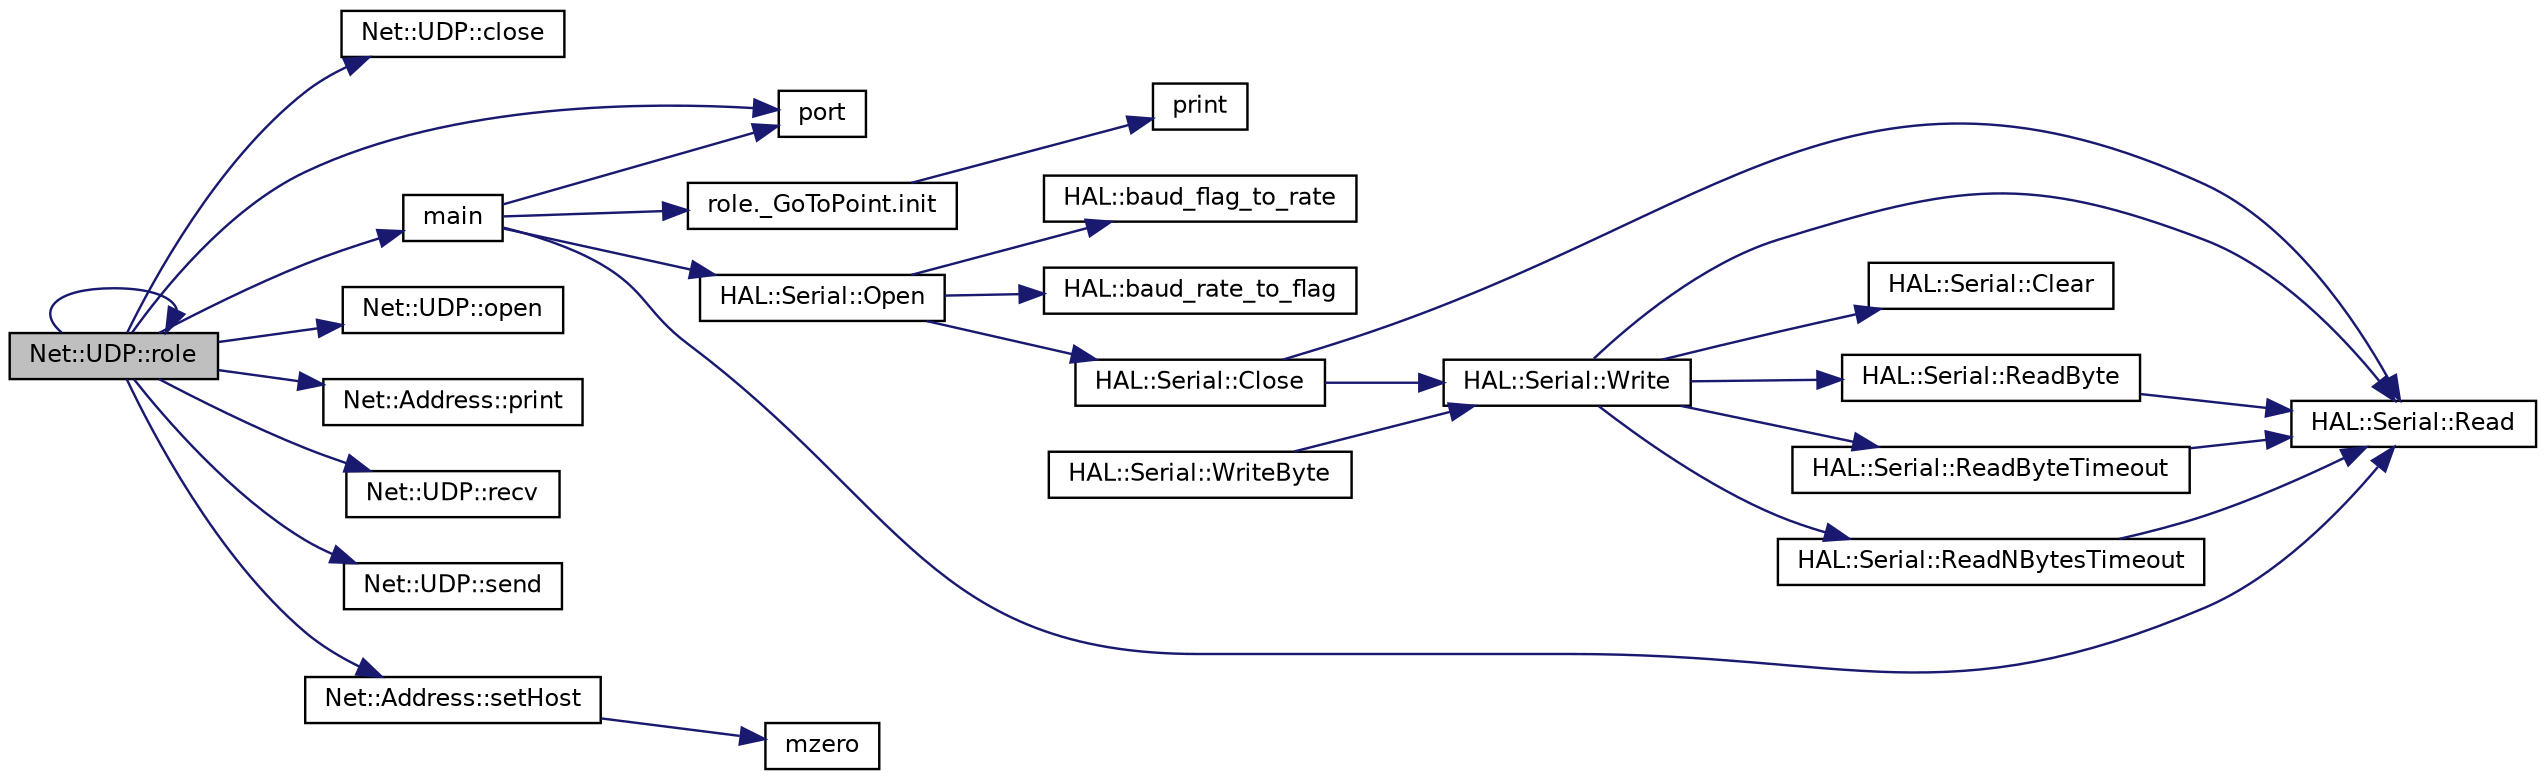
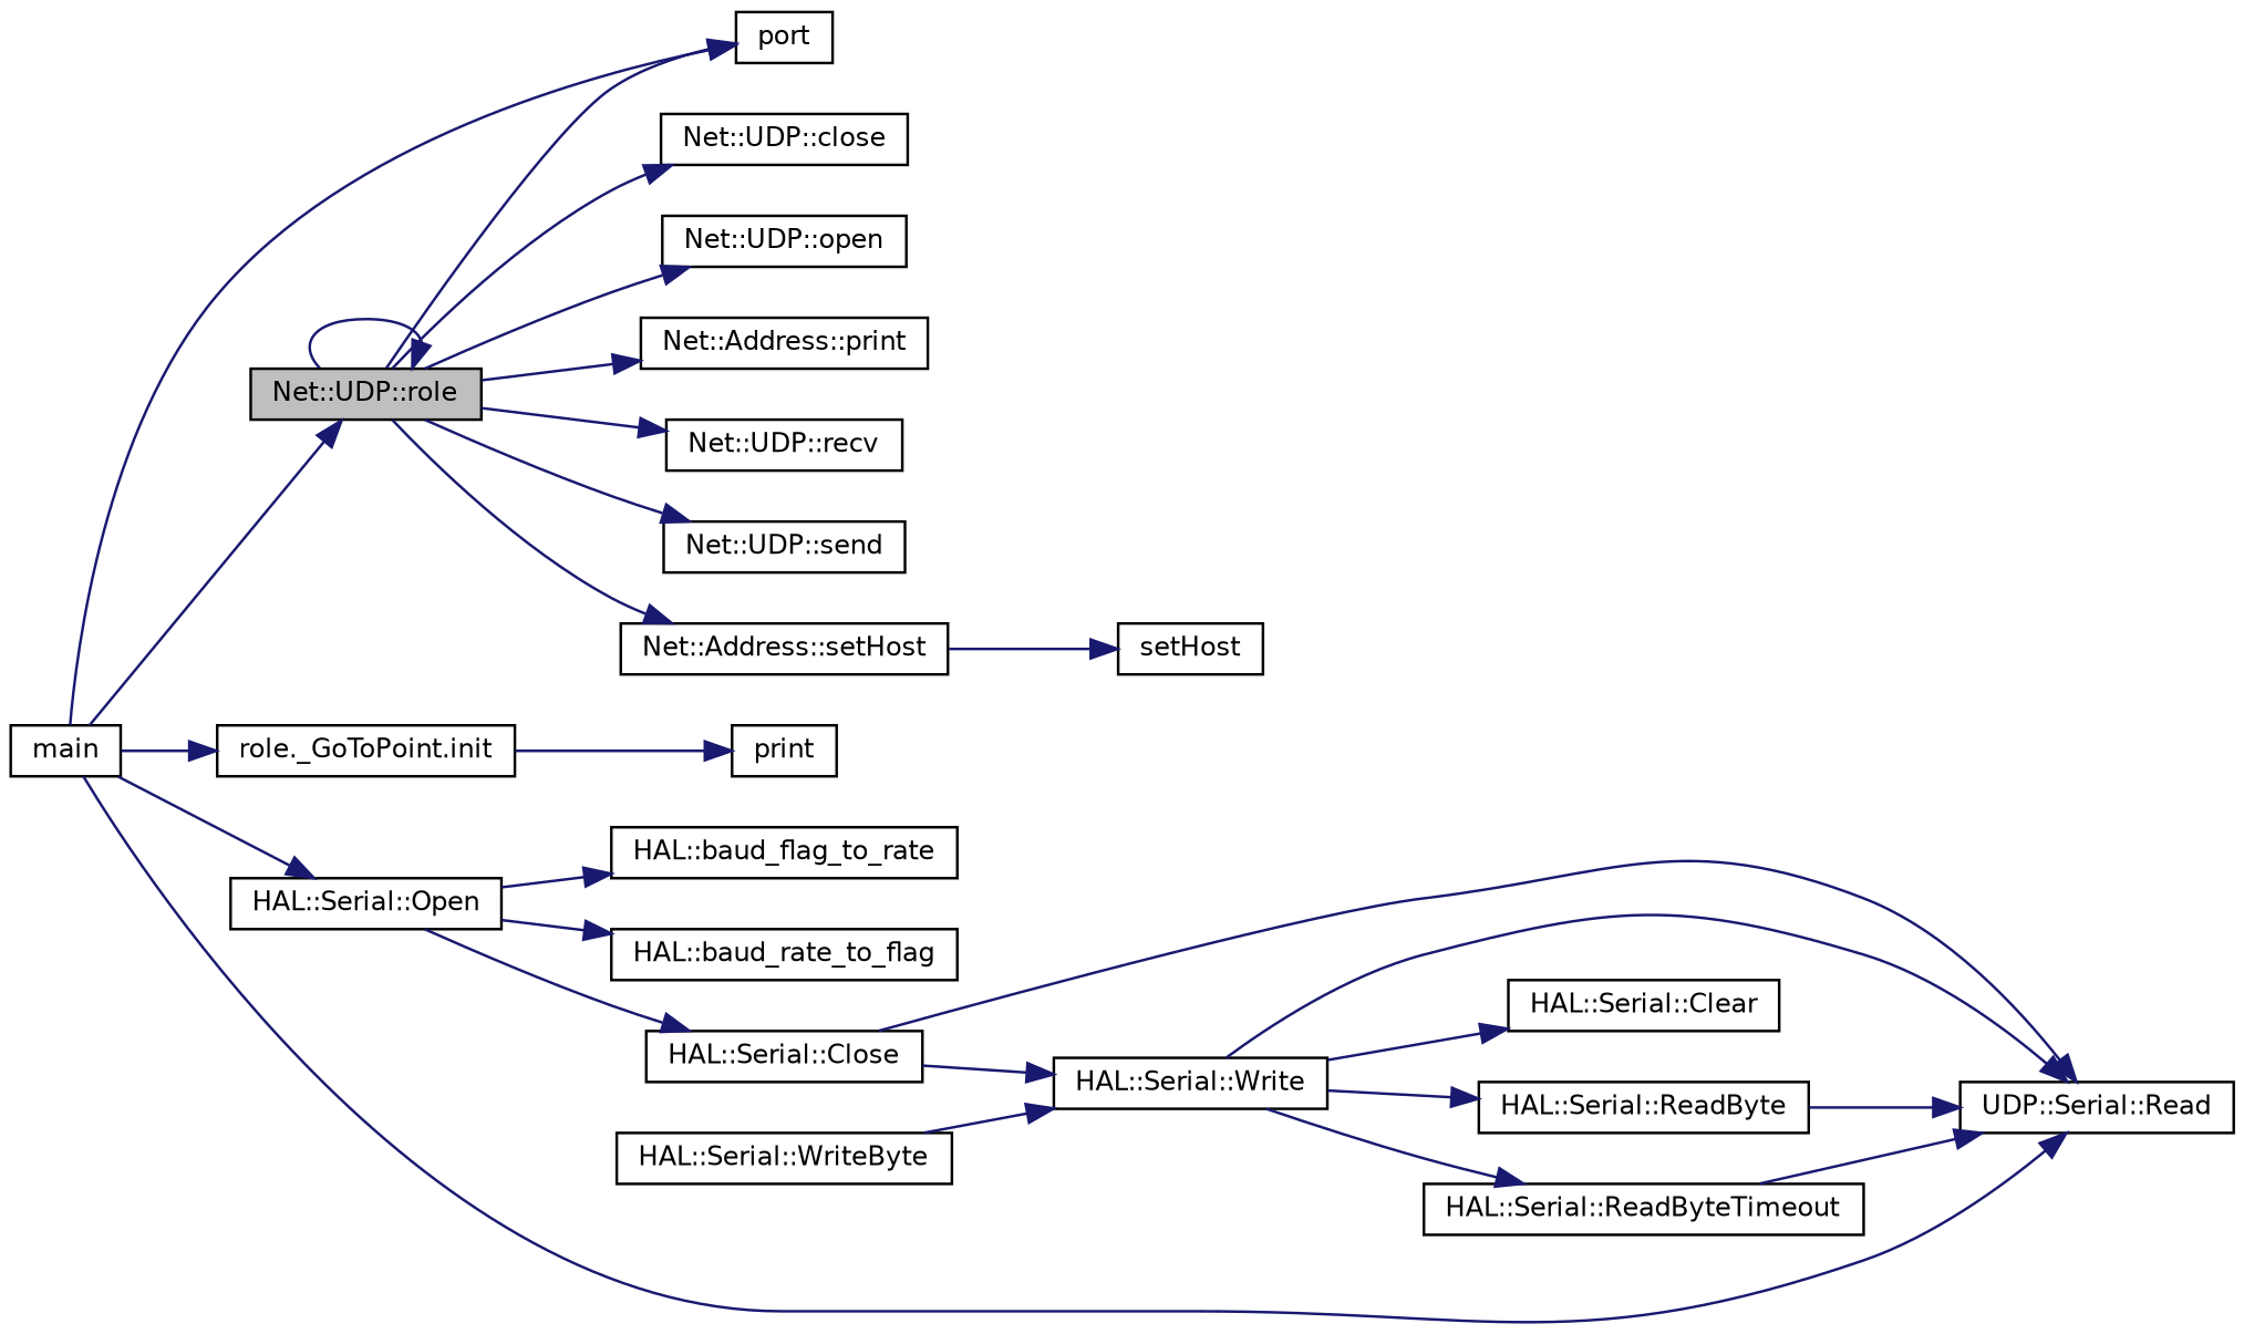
  digraph {
    rankdir=LR
    node [color=black fillcolor=white fontname=Helvetica fontsize=10 shape=record style=filled]
    edge [color=midnightblue fontname=Helvetica fontsize=10 labelfontname=Helvetica labelfontsize=10 style=solid]
    n1 [fillcolor=grey75 fontcolor=black height=0.2 label="Net::UDP::role" width=0.4]
    n2 [height=0.2 label="Net::UDP::close" width=0.4]
    n3 [height=0.2 label=main width=0.4]
    n4 [height=0.2 label=port width=0.4]
    n5 [height=0.2 label="Net::UDP::open" width=0.4]
    n6 [height=0.2 label="Net::Address::print" width=0.4]
    n7 [height=0.2 label="Net::UDP::recv" width=0.4]
    n8 [height=0.2 label="Net::UDP::send" width=0.4]
    n9 [height=0.2 label="Net::Address::setHost" width=0.4]
    n10 [height=0.2 label="role._GoToPoint.init" width=0.4]
    n11 [height=0.2 label="HAL::Serial::Open" width=0.4]
-   n12 [height=0.2 label="HAL::Serial::Read" width=0.4]
-   n13 [height=0.2 label=mzero width=0.4]
+   n12 [height=0.2 label="UDP::Serial::Read" width=0.4]
+   n13 [height=0.2 label=setHost width=0.4]
    n14 [height=0.2 label=print width=0.4]
    n15 [height=0.2 label="HAL::baud_flag_to_rate" width=0.4]
    n16 [height=0.2 label="HAL::baud_rate_to_flag" width=0.4]
    n17 [height=0.2 label="HAL::Serial::Close" width=0.4]
    n18 [height=0.2 label="HAL::Serial::Write" width=0.4]
    n19 [height=0.2 label="HAL::Serial::Clear" width=0.4]
    n20 [height=0.2 label="HAL::Serial::ReadByte" width=0.4]
    n21 [height=0.2 label="HAL::Serial::ReadByteTimeout" width=0.4]
-   n22 [height=0.2 label="HAL::Serial::ReadNBytesTimeout" width=0.4]
    n23 [height=0.2 label="HAL::Serial::WriteByte" width=0.4]
    n1 -> n1
    n1 -> n2
-   n1 -> n3
+   n3 -> n1
    n1 -> n4
    n1 -> n5
    n1 -> n6
    n1 -> n7
    n1 -> n8
    n1 -> n9
    n3 -> n4
    n3 -> n10
    n3 -> n11
    n3 -> n12
    n9 -> n13
    n10 -> n14
    n11 -> n15
    n11 -> n16
    n11 -> n17
    n17 -> n12
    n17 -> n18
    n18 -> n12
    n18 -> n19
    n18 -> n20
    n18 -> n21
-   n18 -> n22
    n20 -> n12
    n21 -> n12
-   n22 -> n12
    n23 -> n18
  }
